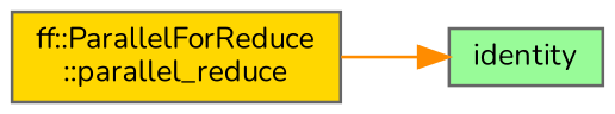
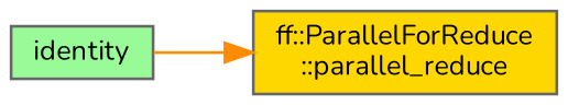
  digraph {
    rankdir=LR
    fontname=Nunito
    node [fontname=Nunito fontsize=10 shape=box style=filled]
    n1 [color=gray40 fillcolor=gold fontcolor=black height=0.2 label="ff::ParallelForReduce\l::parallel_reduce" width=0.4]
    n2 [color=grey40 fillcolor=palegreen height=0.2 label=identity width=0.4]
-   n1 -> n2 [color=darkorange fontname=Nunito fontsize=10 labelfontname=Helvetica labelfontsize=10 style=solid]
+   n2 -> n1 [color=darkorange fontname=Nunito fontsize=10 labelfontname=Helvetica labelfontsize=10 style=solid]
  }
